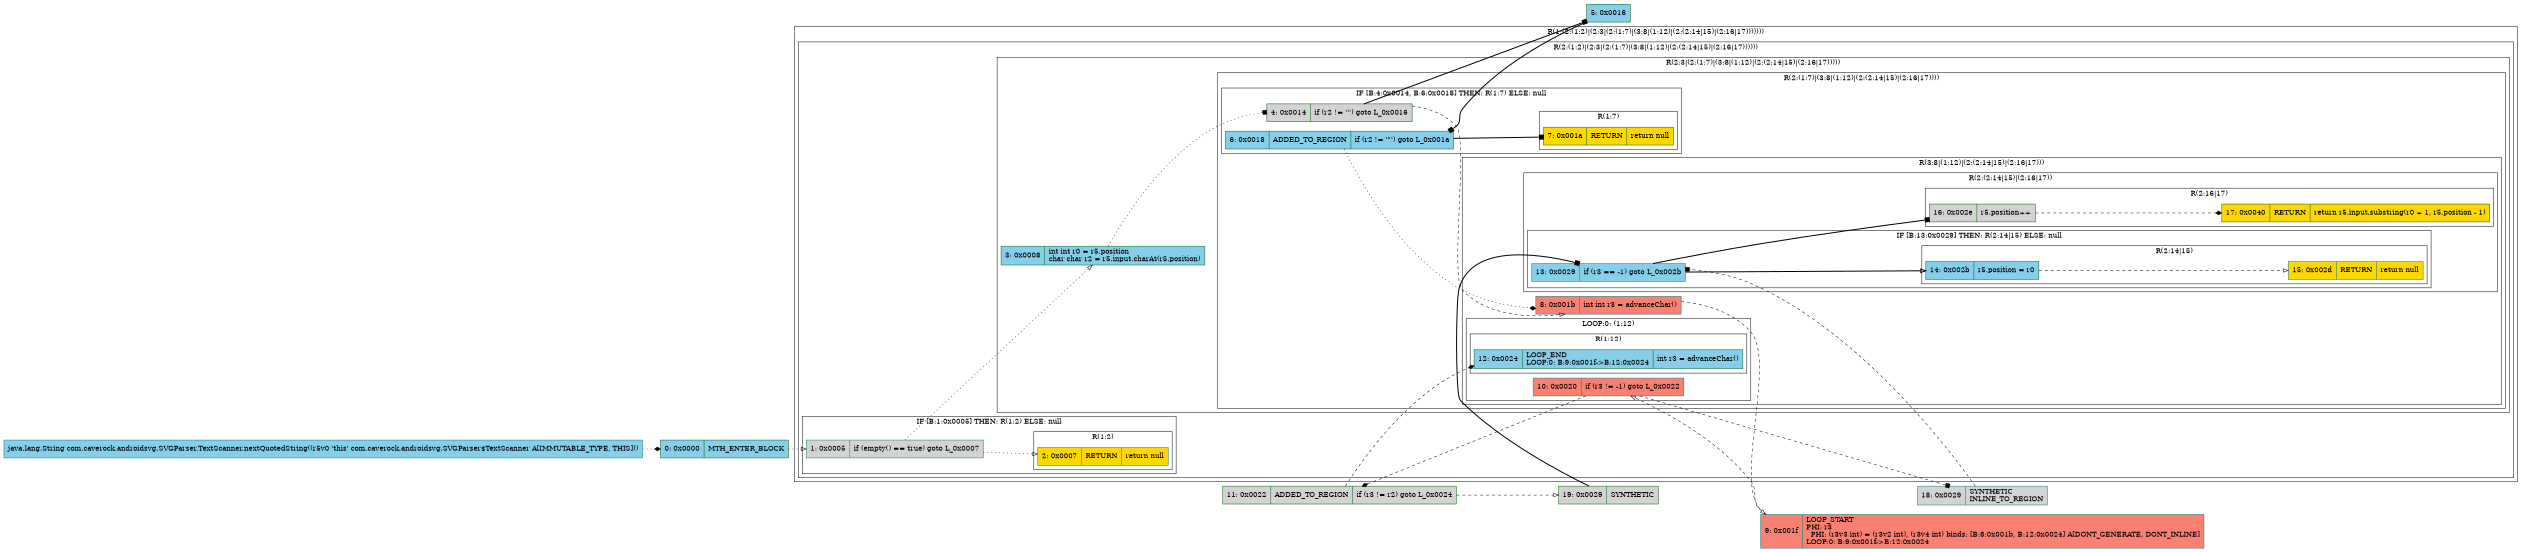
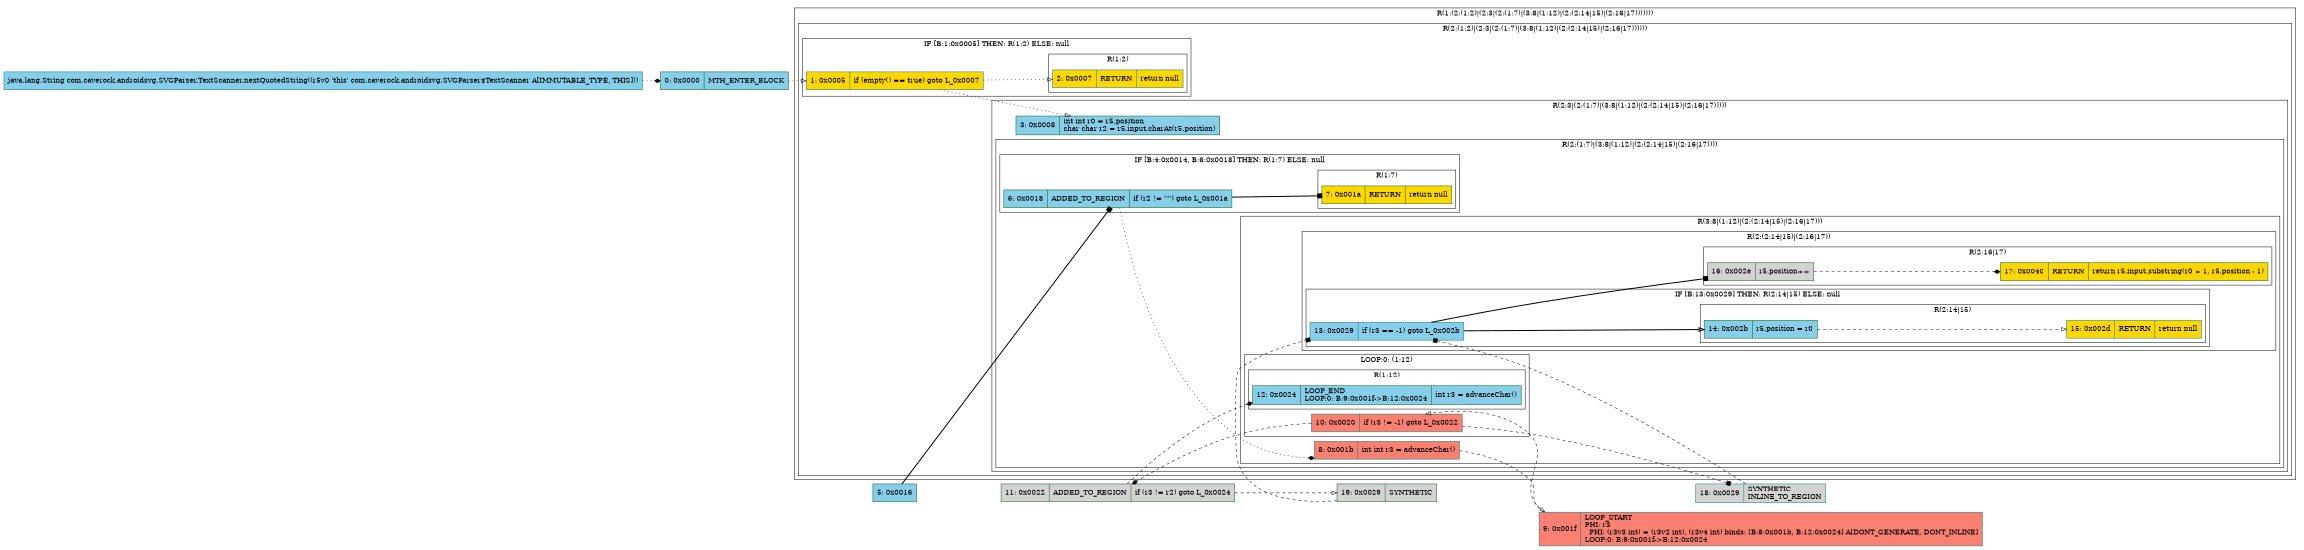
  digraph {
    rankdir=LR
    node [color=darkgreen fillcolor=skyblue shape=record style=filled]
    edge [arrowhead=onormal style=dashed]
    n1 [color=teal fillcolor=gold label="{2\:\ 0x0007|RETURN\l|return null\l}"]
-   n2 [color=teal fillcolor=lightgrey label="{1\:\ 0x0005|if (empty() == true) goto L_0x0007\l}"]
+   n2 [color=teal fillcolor=gold label="{1\:\ 0x0005|if (empty() == true) goto L_0x0007\l}"]
    n3 [fillcolor=gold label="{7\:\ 0x001a|RETURN\l|return null\l}"]
-   n4 [fillcolor=lightgrey label="{4\:\ 0x0014|if (r2 != ''') goto L_0x0016\l}"]
    n5 [label="{6\:\ 0x0018|ADDED_TO_REGION\l|if (r2 != '\"') goto L_0x001a\l}"]
    n6 [label="{12\:\ 0x0024|LOOP_END\lLOOP:0: B:9:0x001f\-\>B:12:0x0024\l|int r3 = advanceChar()\l}"]
    n7 [color=teal fillcolor=salmon label="{10\:\ 0x0020|if (r3 != \-1) goto L_0x0022\l}"]
    n8 [label="{14\:\ 0x002b|r5.position = r0\l}"]
    n9 [color=teal fillcolor=gold label="{15\:\ 0x002d|RETURN\l|return null\l}"]
    n10 [color=teal label="{13\:\ 0x0029|if (r3 == \-1) goto L_0x002b\l}"]
    n11 [fillcolor=lightgrey label="{16\:\ 0x002e|r5.position++\l}"]
    n12 [fillcolor=gold label="{17\:\ 0x0040|RETURN\l|return r5.input.substring(r0 + 1, r5.position \- 1)\l}"]
    n13 [color=teal fillcolor=salmon label="{8\:\ 0x001b|int int r3 = advanceChar()\l}"]
    n14 [label="{3\:\ 0x0008|int int r0 = r5.position\lchar char r2 = r5.input.charAt(r5.position)\l}"]
    n15 [label="{5\:\ 0x0016}"]
    n16 [fillcolor=lightgrey label="{11\:\ 0x0022|ADDED_TO_REGION\l|if (r3 != r2) goto L_0x0024\l}"]
    n17 [color=teal fillcolor=lightgrey label="{18\:\ 0x0029|SYNTHETIC\lINLINE_TO_REGION\l}"]
    n18 [color=teal fillcolor=salmon label="{9\:\ 0x001f|LOOP_START\lPHI: r3 \l  PHI: (r3v3 int) = (r3v2 int), (r3v4 int) binds: [B:8:0x001b, B:12:0x0024] A[DONT_GENERATE, DONT_INLINE]\lLOOP:0: B:9:0x001f\-\>B:12:0x0024\l}"]
    n19 [fillcolor=lightgrey label="{19\:\ 0x0029|SYNTHETIC\l}"]
    n20 [label="{0\:\ 0x0000|MTH_ENTER_BLOCK\l}"]
    n21 [color=teal label="{java.lang.String com.caverock.androidsvg.SVGParser.TextScanner.nextQuotedString((r5v0 'this' com.caverock.androidsvg.SVGParser$TextScanner A[IMMUTABLE_TYPE, THIS])) }"]
    subgraph cluster_1 {
      label="R(1:(2:(1:2)|(2:3|(2:(1:7)|(3:8|(1:12)|(2:(2:14|15)|(2:16|17)))))))"
      subgraph cluster_2 {
        label="R(2:(1:2)|(2:3|(2:(1:7)|(3:8|(1:12)|(2:(2:14|15)|(2:16|17))))))"
        subgraph cluster_3 {
          label="IF [B:1:0x0005] THEN: R(1:2) ELSE: null"
          n2
          subgraph cluster_4 {
            label="R(1:2)"
            n1
          }
        }
        subgraph cluster_5 {
          label="R(2:3|(2:(1:7)|(3:8|(1:12)|(2:(2:14|15)|(2:16|17)))))"
          n14
          subgraph cluster_6 {
            label="R(2:(1:7)|(3:8|(1:12)|(2:(2:14|15)|(2:16|17))))"
            subgraph cluster_7 {
              label="IF [B:4:0x0014, B:6:0x0018] THEN: R(1:7) ELSE: null"
-             n4
              n5
              subgraph cluster_8 {
                label="R(1:7)"
                n3
              }
            }
            subgraph cluster_9 {
              label="R(3:8|(1:12)|(2:(2:14|15)|(2:16|17)))"
              n13
              subgraph cluster_10 {
                label="LOOP:0: (1:12)"
                n7
                subgraph cluster_11 {
                  label="R(1:12)"
                  n6
                }
              }
              subgraph cluster_12 {
                label="R(2:(2:14|15)|(2:16|17))"
                subgraph cluster_13 {
                  label="IF [B:13:0x0029] THEN: R(2:14|15) ELSE: null"
                  n10
                  subgraph cluster_14 {
                    label="R(2:14|15)"
                    n8
                    n9
                  }
                }
                subgraph cluster_15 {
                  label="R(2:16|17)"
                  n11
                  n12
                }
              }
            }
          }
        }
      }
    }
    n2 -> n1 [style=dotted]
    n2 -> n14 [style=dotted]
-   n4 -> n13
-   n4 -> n15 [arrowhead=box style=bold]
    n5 -> n3 [arrowhead=box style=bold]
    n5 -> n13 [arrowhead=diamond style=dotted]
    n7 -> n16 [arrowhead=diamond]
    n7 -> n17 [arrowhead=box]
    n8 -> n9
    n10 -> n8 [style=bold]
    n10 -> n11 [arrowhead=box style=bold]
    n11 -> n12 [arrowhead=diamond]
    n13 -> n18
-   n14 -> n4 [arrowhead=box style=dotted]
    n15 -> n5 [arrowhead=box style=bold]
    n16 -> n6 [arrowhead=diamond]
    n16 -> n19
    n17 -> n10 [arrowhead=box]
    n18 -> n7
-   n19 -> n10 [arrowhead=box style=bold]
+   n19 -> n10 [arrowhead=box]
    n20 -> n2 [style=dotted]
    n21 -> n20 [arrowhead=diamond style=dotted]
  }
